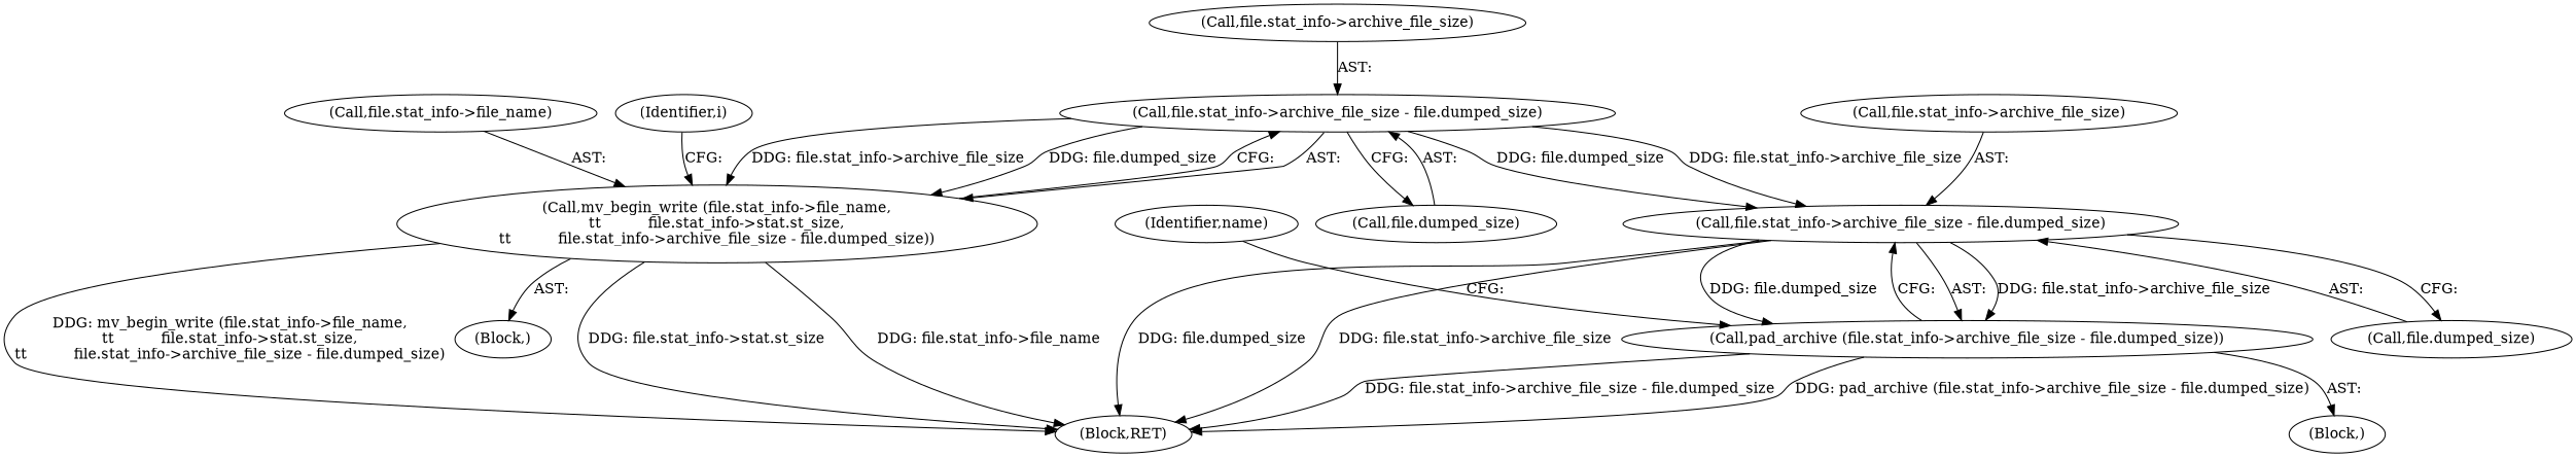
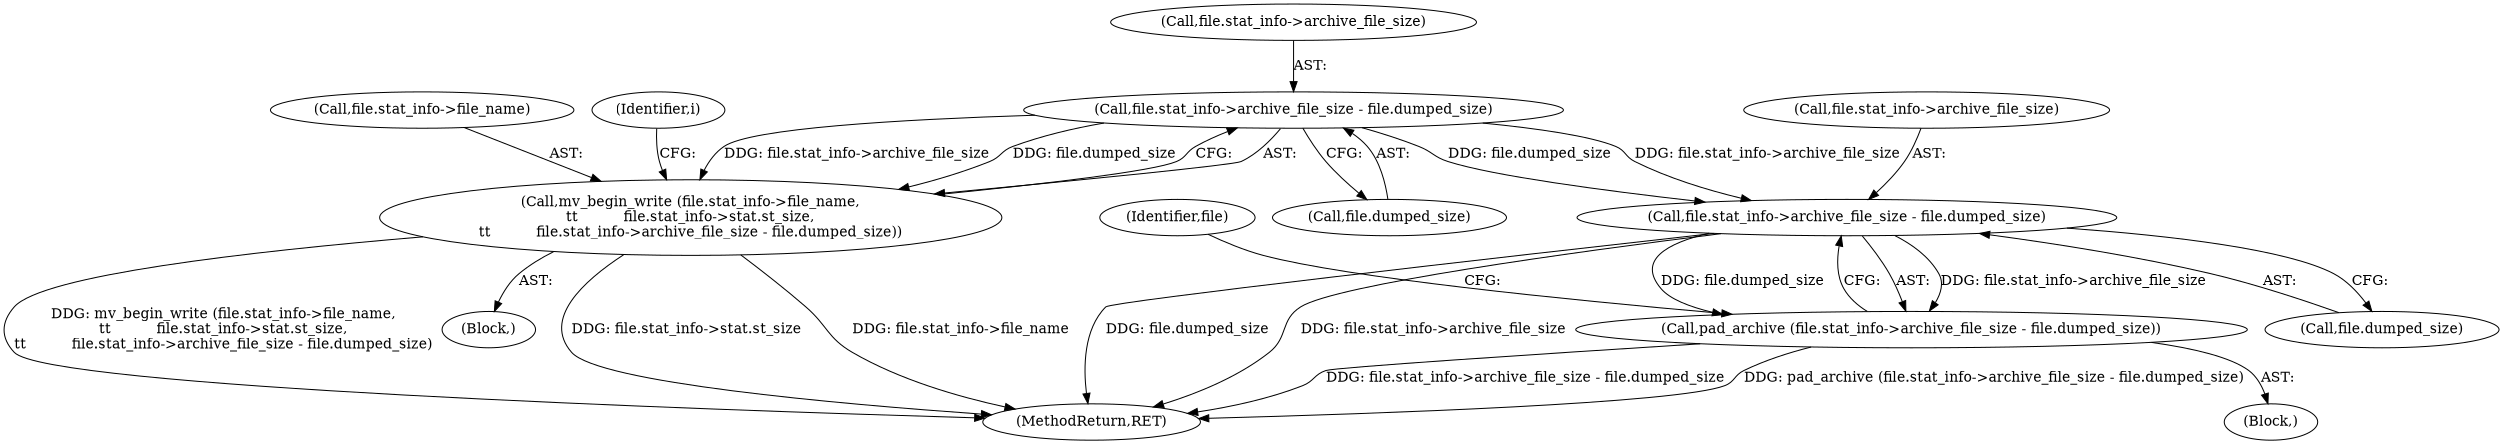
  digraph {
    n1 [label="(Call,file.stat_info->archive_file_size - file.dumped_size)"]
    n2 [label="(Call,mv_begin_write (file.stat_info->file_name,\n\t\t          file.stat_info->stat.st_size,\n\t\t          file.stat_info->archive_file_size - file.dumped_size))"]
    n3 [label="(Call,file.stat_info->archive_file_size - file.dumped_size)"]
    n4 [label="(Call,file.dumped_size)"]
-   n5 [label="(Block,RET)"]
+   n5 [label="(MethodReturn,RET)"]
    n6 [label="(Block,)"]
    n7 [label="(Call,pad_archive (file.stat_info->archive_file_size - file.dumped_size))"]
    n8 [label="(Call,file.dumped_size)"]
    n9 [label="(Block,)"]
-   n10 [label="(Identifier,name)"]
+   n10 [label="(Identifier,file)"]
    n11 [label="(Call,file.stat_info->archive_file_size)"]
    n12 [label="(Call,file.stat_info->archive_file_size)"]
    n13 [label="(Call,file.stat_info->file_name)"]
    n14 [label="(Identifier,i)"]
    n1 -> n2 [label="AST: "]
    n1 -> n2 [label="DDG: file.stat_info->archive_file_size"]
    n1 -> n2 [label="DDG: file.dumped_size"]
    n1 -> n3 [label="DDG: file.stat_info->archive_file_size"]
    n1 -> n3 [label="DDG: file.dumped_size"]
    n1 -> n4 [label="CFG: "]
    n2 -> n1 [label="CFG: "]
    n2 -> n5 [label="DDG: file.stat_info->file_name"]
    n2 -> n5 [label="DDG: mv_begin_write (file.stat_info->file_name,\n\t\t          file.stat_info->stat.st_size,\n\t\t          file.stat_info->archive_file_size - file.dumped_size)"]
    n2 -> n5 [label="DDG: file.stat_info->stat.st_size"]
    n2 -> n6 [label="AST: "]
    n3 -> n5 [label="DDG: file.dumped_size"]
    n3 -> n5 [label="DDG: file.stat_info->archive_file_size"]
    n3 -> n7 [label="AST: "]
    n3 -> n7 [label="DDG: file.stat_info->archive_file_size"]
    n3 -> n7 [label="DDG: file.dumped_size"]
    n3 -> n8 [label="CFG: "]
    n4 -> n1 [label="AST: "]
    n7 -> n3 [label="CFG: "]
    n7 -> n5 [label="DDG: file.stat_info->archive_file_size - file.dumped_size"]
    n7 -> n5 [label="DDG: pad_archive (file.stat_info->archive_file_size - file.dumped_size)"]
    n7 -> n9 [label="AST: "]
    n8 -> n3 [label="AST: "]
    n10 -> n7 [label="CFG: "]
    n11 -> n3 [label="AST: "]
    n12 -> n1 [label="AST: "]
    n13 -> n2 [label="AST: "]
    n14 -> n2 [label="CFG: "]
  }
